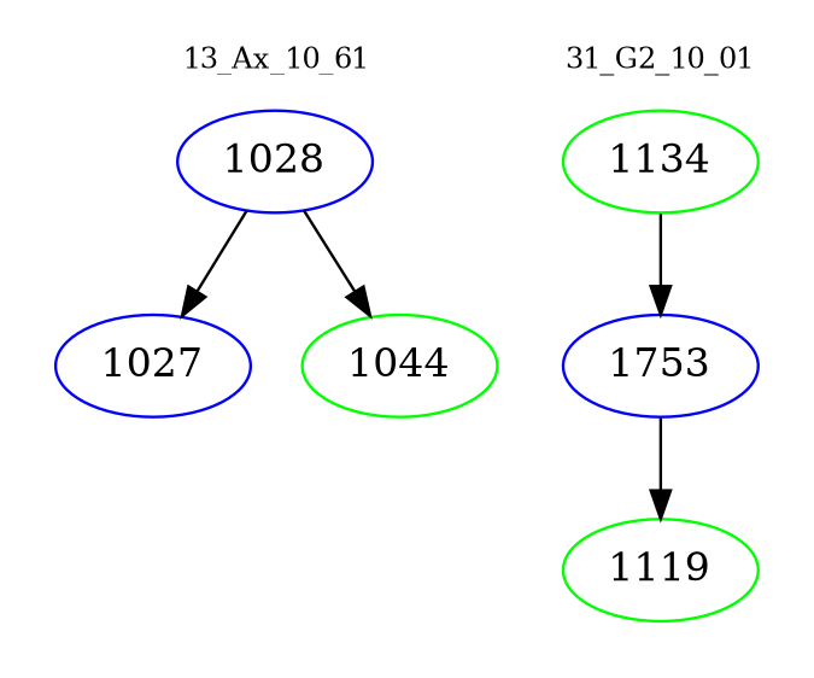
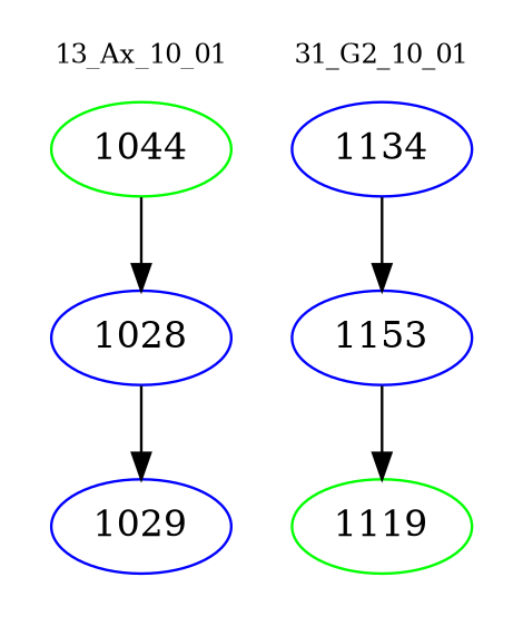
  digraph {
    node [color=blue]
    edge [color=black]
    n1 [label=1028]
-   n2 [label=1027]
+   n2 [label=1029]
    n3 [color=green label=1044]
-   n4 [color=green label=1134]
+   n4 [label=1134]
    n5 [color=green label=1119]
-   n6 [label=1753]
+   n6 [label=1153]
    subgraph cluster_1 {
      color=white
      fontsize=10
-     label="13_Ax_10_61"
+     label="13_Ax_10_01"
      n1
      n2
      n3
    }
    subgraph cluster_2 {
      color=white
      fontsize=10
      label="31_G2_10_01"
      n4
      n5
      n6
    }
    n1 -> n2
-   n1 -> n3
+   n3 -> n1
    n4 -> n6
    n6 -> n5
  }
